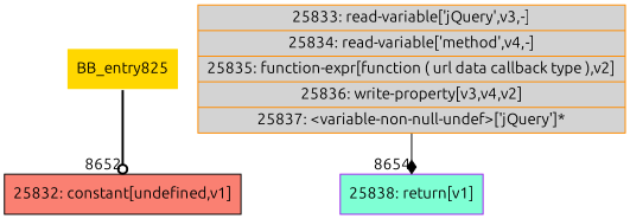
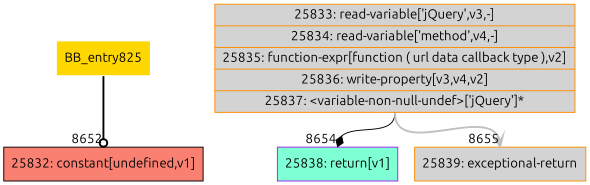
  digraph {
    fontname=Ubuntu
    rankdir=TD
    node [color=darkorange fillcolor=lightgrey fontname=Ubuntu shape=record style=filled]
    edge [fontname=Ubuntu headport=n style=bold tailport=s]
    n1 [color=teal fillcolor=gold label=BB_entry825 shape=none]
    n2 [color=black fillcolor=salmon label="{25832: constant[undefined,v1]}"]
    n3 [label="{25833: read-variable['jQuery',v3,-]|25834: read-variable['method',v4,-]|25835: function-expr[function ( url data callback type ),v2]|25836: write-property[v3,v4,v2]|25837: \<variable-non-null-undef\>['jQuery']*}"]
    n4 [color=purple fillcolor=aquamarine label="{25838: return[v1]}"]
+   n5 [label="{25839: exceptional-return}"]
    n1 -> n2 [arrowhead=odot headlabel="    8652"]
    n3 -> n4 [arrowhead=diamond headlabel="      8654" style=solid]
+   n3 -> n5 [arrowhead=vee color=gray headlabel="      8655"]
  }
